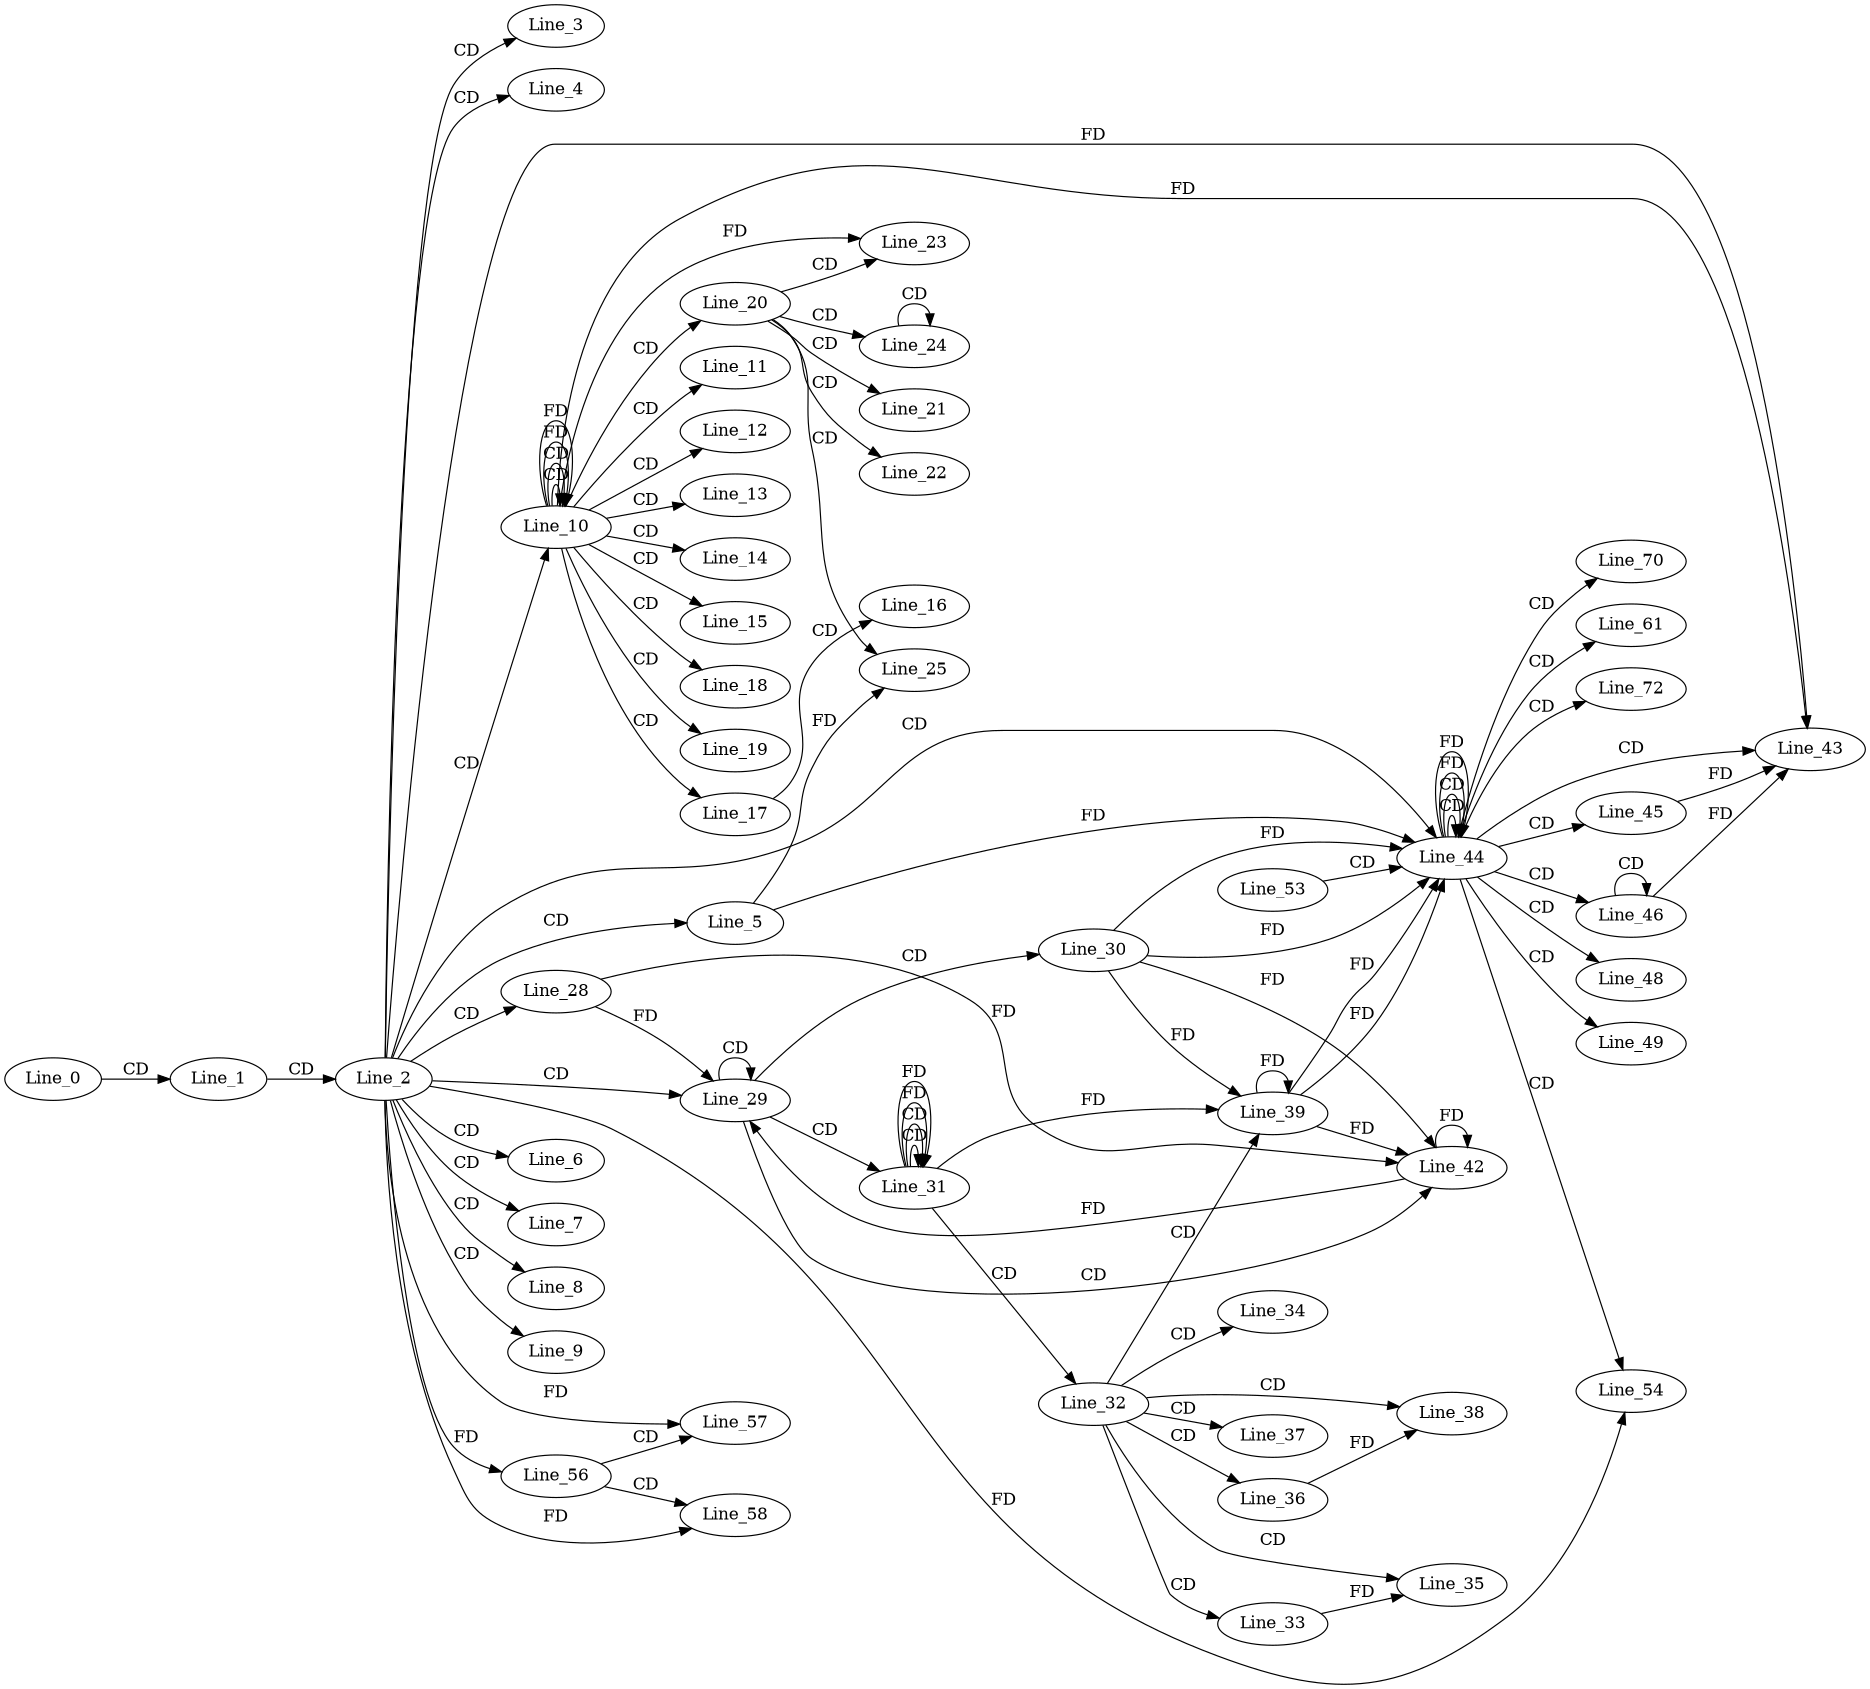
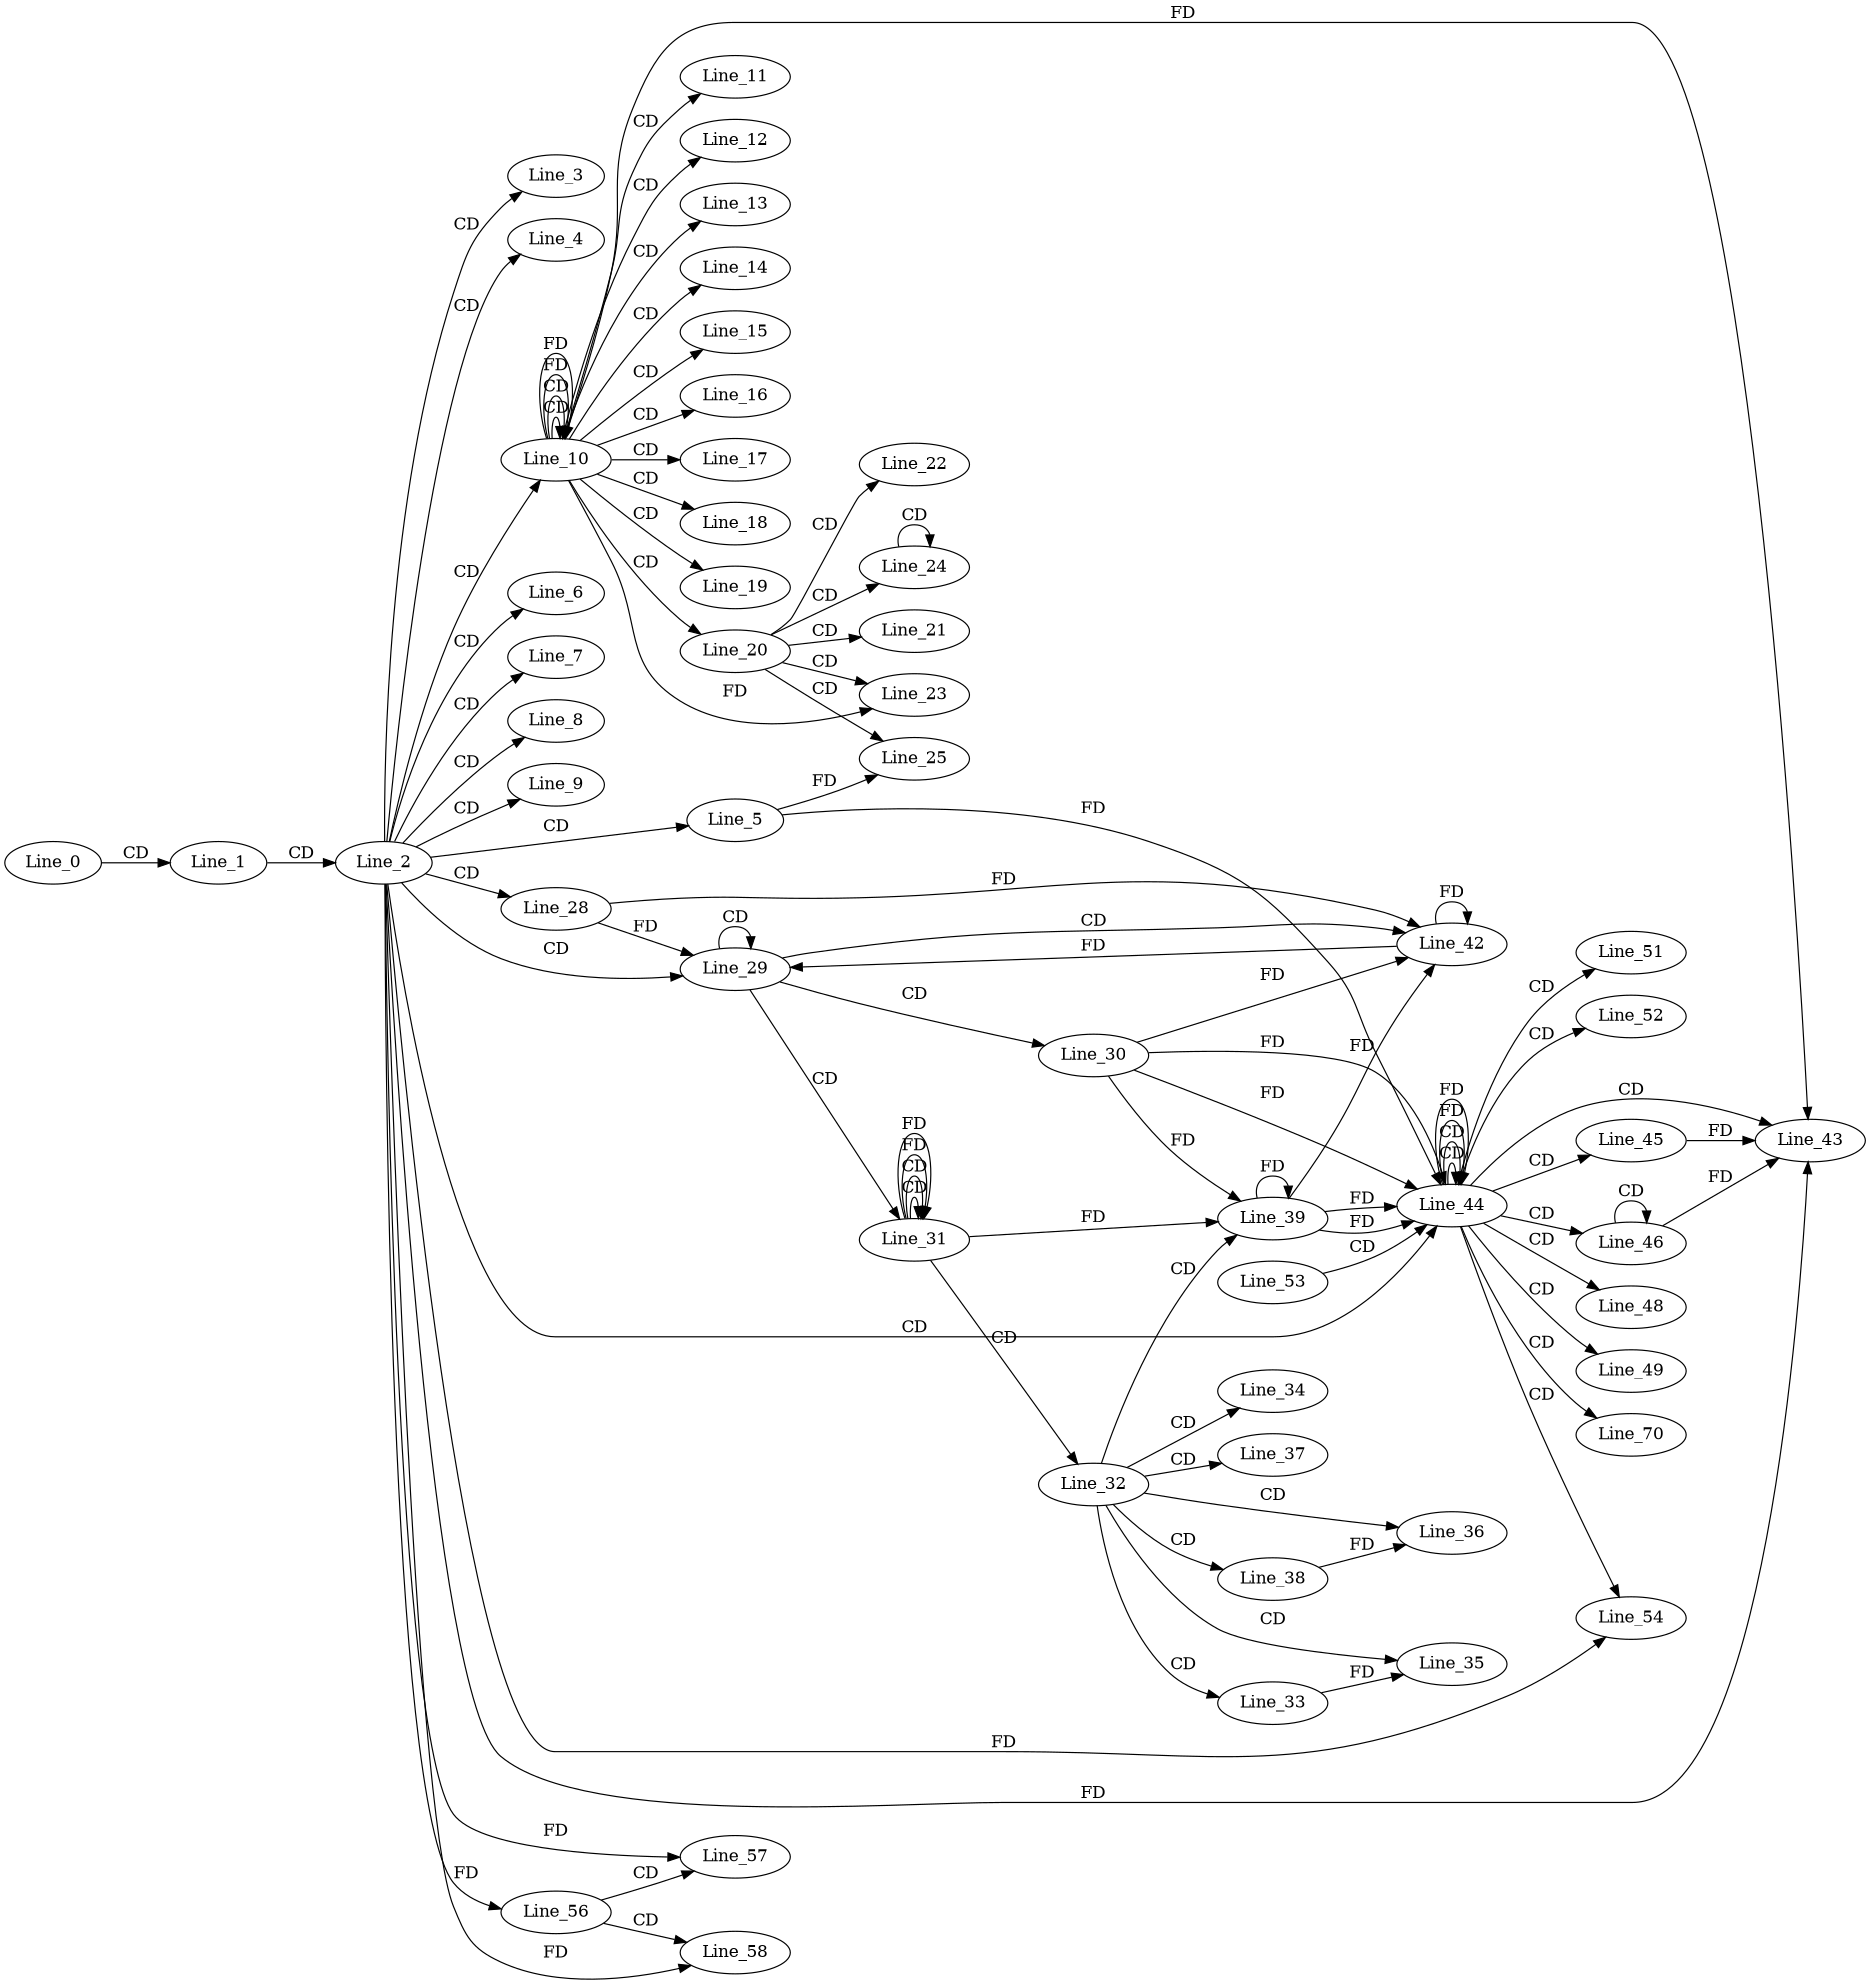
  digraph {
    rankdir=LR
    Line_0
    Line_1
    Line_2
    Line_3
    Line_4
    Line_5
    Line_6
    Line_7
    Line_8
    Line_9
    Line_10
    Line_28
    Line_29
    Line_44
    n15 [label=Line_43]
    Line_54
    Line_56
    Line_57
    Line_58
    Line_25
    Line_11
    Line_12
    Line_13
    Line_14
    Line_15
    Line_16
    Line_17
    Line_18
    Line_19
    Line_20
    Line_23
    Line_42
    Line_30
    Line_31
    Line_45
    Line_46
    Line_48
    Line_49
    n39 [label=Line_70]
-   Line_51 [label=Line_61]
-   Line_52 [label=Line_72]
+   Line_51
+   Line_52
    Line_21
    Line_22
    Line_24
    Line_39
    Line_32
    Line_33
    Line_34
    Line_35
    Line_36
    Line_37
    Line_38
    Line_53
    Line_0 -> Line_1 [label=CD]
    Line_1 -> Line_2 [label=CD]
    Line_2 -> Line_3 [label=CD]
    Line_2 -> Line_4 [label=CD]
    Line_2 -> Line_5 [label=CD]
    Line_2 -> Line_6 [label=CD]
    Line_2 -> Line_7 [label=CD]
    Line_2 -> Line_8 [label=CD]
    Line_2 -> Line_9 [label=CD]
    Line_2 -> Line_10 [label=CD]
    Line_2 -> Line_28 [label=CD]
    Line_2 -> Line_29 [label=CD]
    Line_2 -> Line_44 [label=CD]
    Line_2 -> n15 [label=FD]
    Line_2 -> Line_54 [label=FD]
    Line_2 -> Line_56 [label=FD]
    Line_2 -> Line_57 [label=FD]
    Line_2 -> Line_58 [label=FD]
    Line_5 -> Line_44 [label=FD]
    Line_5 -> Line_25 [label=FD]
    Line_10 -> Line_10 [label=CD]
    Line_10 -> Line_10 [label=CD]
    Line_10 -> Line_10 [label=FD]
    Line_10 -> Line_10 [label=FD]
    Line_10 -> n15 [label=FD]
    Line_10 -> Line_11 [label=CD]
    Line_10 -> Line_12 [label=CD]
    Line_10 -> Line_13 [label=CD]
    Line_10 -> Line_14 [label=CD]
    Line_10 -> Line_15 [label=CD]
-   Line_17 -> Line_16 [label=CD]
+   Line_10 -> Line_16 [label=CD]
    Line_10 -> Line_17 [label=CD]
    Line_10 -> Line_18 [label=CD]
    Line_10 -> Line_19 [label=CD]
    Line_10 -> Line_20 [label=CD]
    Line_10 -> Line_23 [label=FD]
    Line_28 -> Line_29 [label=FD]
    Line_28 -> Line_42 [label=FD]
    Line_29 -> Line_29 [label=CD]
    Line_29 -> Line_42 [label=CD]
    Line_29 -> Line_30 [label=CD]
    Line_29 -> Line_31 [label=CD]
    Line_44 -> Line_44 [label=CD]
    Line_44 -> Line_44 [label=CD]
    Line_44 -> Line_44 [label=FD]
    Line_44 -> Line_44 [label=FD]
    Line_44 -> n15 [label=CD]
    Line_44 -> Line_54 [label=CD]
    Line_44 -> Line_45 [label=CD]
    Line_44 -> Line_46 [label=CD]
    Line_44 -> Line_48 [label=CD]
    Line_44 -> Line_49 [label=CD]
    Line_44 -> n39 [label=CD]
    Line_44 -> Line_51 [label=CD]
    Line_44 -> Line_52 [label=CD]
    Line_56 -> Line_57 [label=CD]
    Line_56 -> Line_58 [label=CD]
    Line_20 -> Line_25 [label=CD]
    Line_20 -> Line_23 [label=CD]
    Line_20 -> Line_21 [label=CD]
    Line_20 -> Line_22 [label=CD]
    Line_20 -> Line_24 [label=CD]
    Line_42 -> Line_29 [label=FD]
    Line_42 -> Line_42 [label=FD]
    Line_30 -> Line_44 [label=FD]
    Line_30 -> Line_44 [label=FD]
    Line_30 -> Line_42 [label=FD]
    Line_30 -> Line_39 [label=FD]
    Line_31 -> Line_31 [label=CD]
    Line_31 -> Line_31 [label=CD]
    Line_31 -> Line_31 [label=FD]
    Line_31 -> Line_31 [label=FD]
    Line_31 -> Line_39 [label=FD]
    Line_31 -> Line_32 [label=CD]
    Line_45 -> n15 [label=FD]
    Line_46 -> n15 [label=FD]
    Line_46 -> Line_46 [label=CD]
    Line_24 -> Line_24 [label=CD]
    Line_39 -> Line_44 [label=FD]
    Line_39 -> Line_44 [label=FD]
    Line_39 -> Line_42 [label=FD]
    Line_39 -> Line_39 [label=FD]
    Line_32 -> Line_39 [label=CD]
    Line_32 -> Line_33 [label=CD]
    Line_32 -> Line_34 [label=CD]
    Line_32 -> Line_35 [label=CD]
    Line_32 -> Line_36 [label=CD]
    Line_32 -> Line_37 [label=CD]
    Line_32 -> Line_38 [label=CD]
    Line_33 -> Line_35 [label=FD]
-   Line_36 -> Line_38 [label=FD]
+   Line_38 -> Line_36 [label=FD]
    Line_53 -> Line_44 [label=CD]
  }
